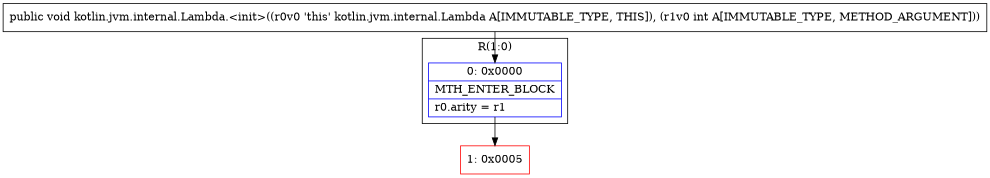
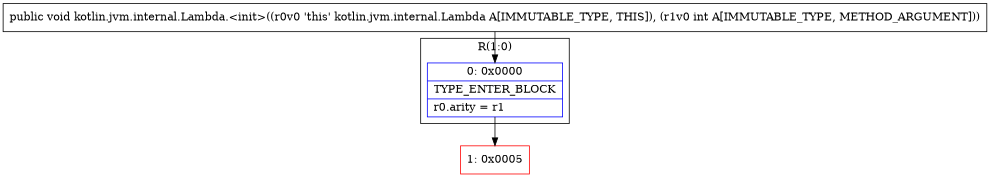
  digraph {
    node [shape=record]
-   n1 [color=blue label="{0\:\ 0x0000|MTH_ENTER_BLOCK\l|r0.arity = r1\l}"]
+   n1 [color=blue label="{0\:\ 0x0000|TYPE_ENTER_BLOCK\l|r0.arity = r1\l}"]
    n2 [color=red label="{1\:\ 0x0005}"]
    n3 [label="{public void kotlin.jvm.internal.Lambda.\<init\>((r0v0 'this' kotlin.jvm.internal.Lambda A[IMMUTABLE_TYPE, THIS]), (r1v0 int A[IMMUTABLE_TYPE, METHOD_ARGUMENT])) }"]
    subgraph cluster_1 {
      label="R(1:0)"
      n1
    }
    n1 -> n2
    n3 -> n1
  }
